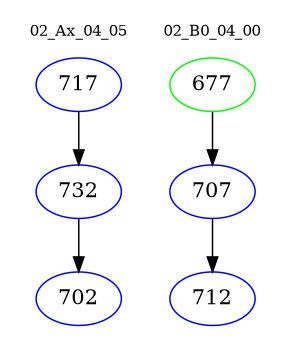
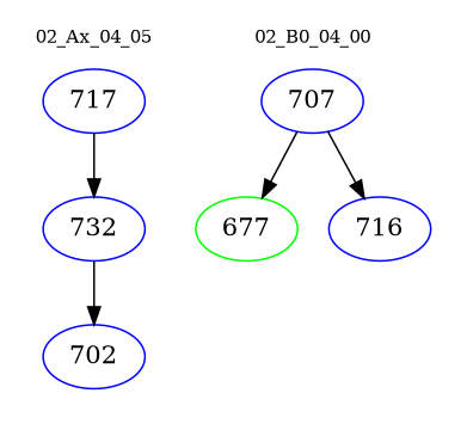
  digraph {
    node [color=blue]
    edge [color=black]
    n1 [label=717]
    n2 [label=702]
    n3 [label=732]
    n4 [label=707]
    n5 [color=green label=677]
-   n6 [label=712]
+   n6 [label=716]
    subgraph cluster_1 {
      color=white
      fontsize=10
      label="02_Ax_04_05"
      n1
      n2
      n3
    }
    subgraph cluster_2 {
      color=white
      fontsize=10
      label="02_B0_04_00"
      n4
      n5
      n6
    }
    n1 -> n3
    n3 -> n2
-   n5 -> n4
+   n4 -> n5
    n4 -> n6
  }
